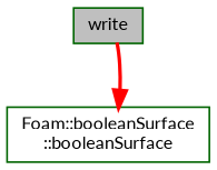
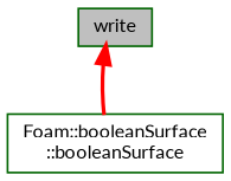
  digraph {
    rankdir=TB
    fontname=Lato
    node [color=darkgreen fontname=Lato fontsize=10 shape=record]
    n1 [fillcolor=grey75 fontcolor=black height=0.2 label=write style=filled width=0.4]
    n2 [height=0.2 label="Foam::booleanSurface\l::booleanSurface" width=0.4]
-   n2 -> n1 [color=red dir=back fontname=Lato fontsize=10 labelfontname=FreeSans labelfontsize=10 style=bold]
+   n1 -> n2 [color=red dir=back fontname=Lato fontsize=10 labelfontname=FreeSans labelfontsize=10 style=bold]
  }
